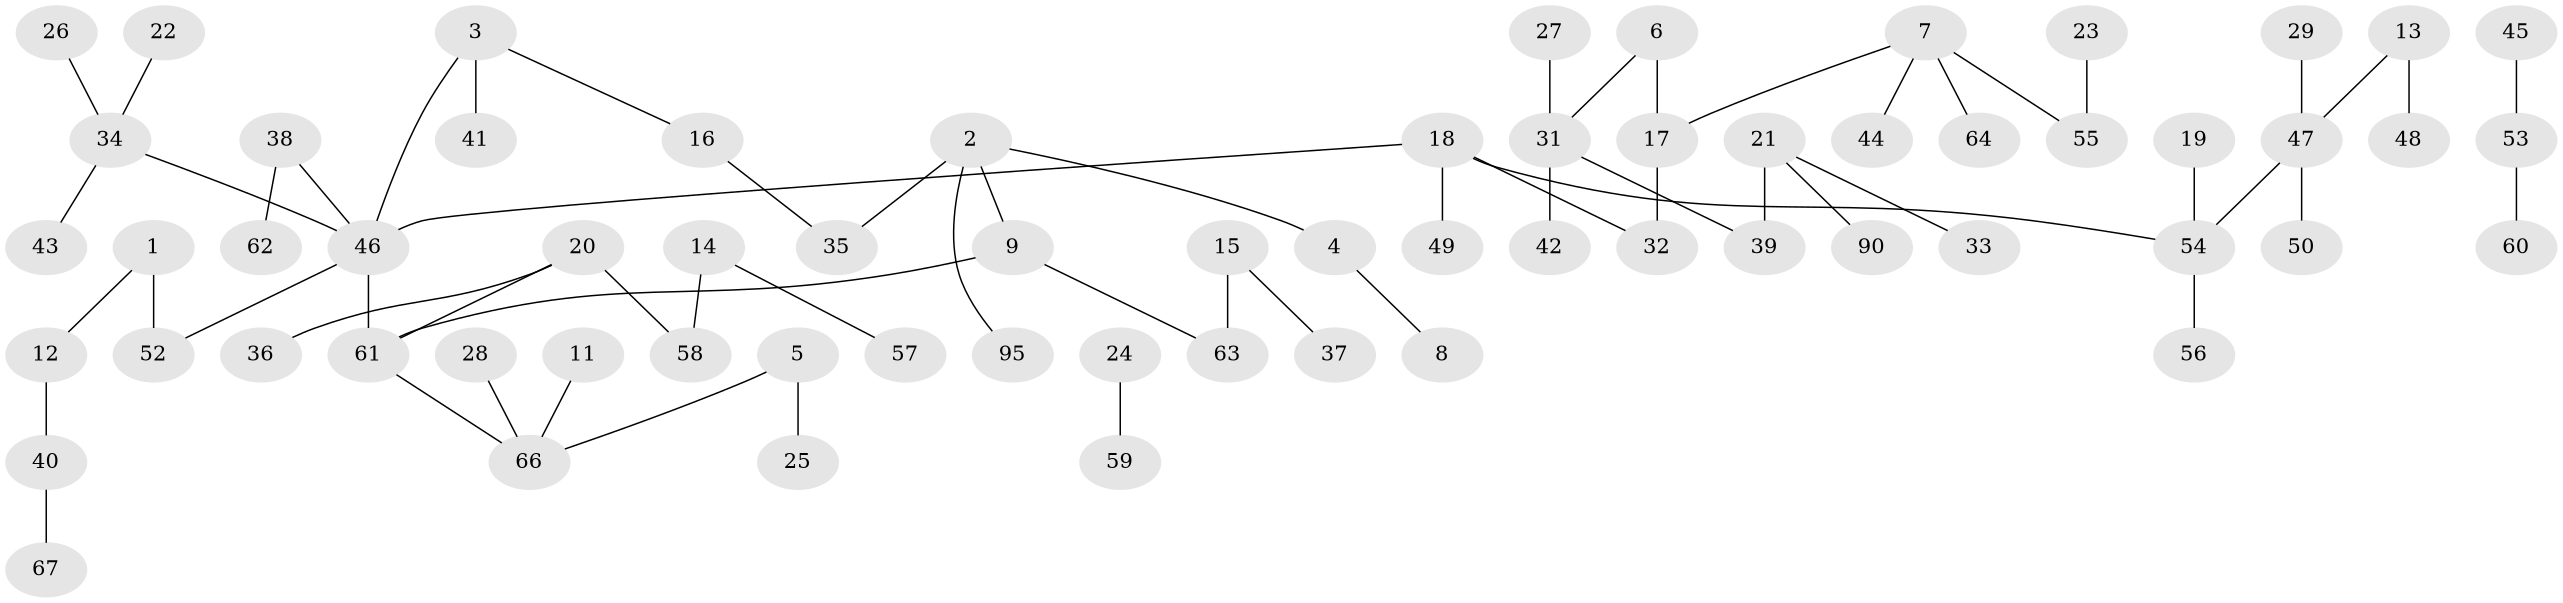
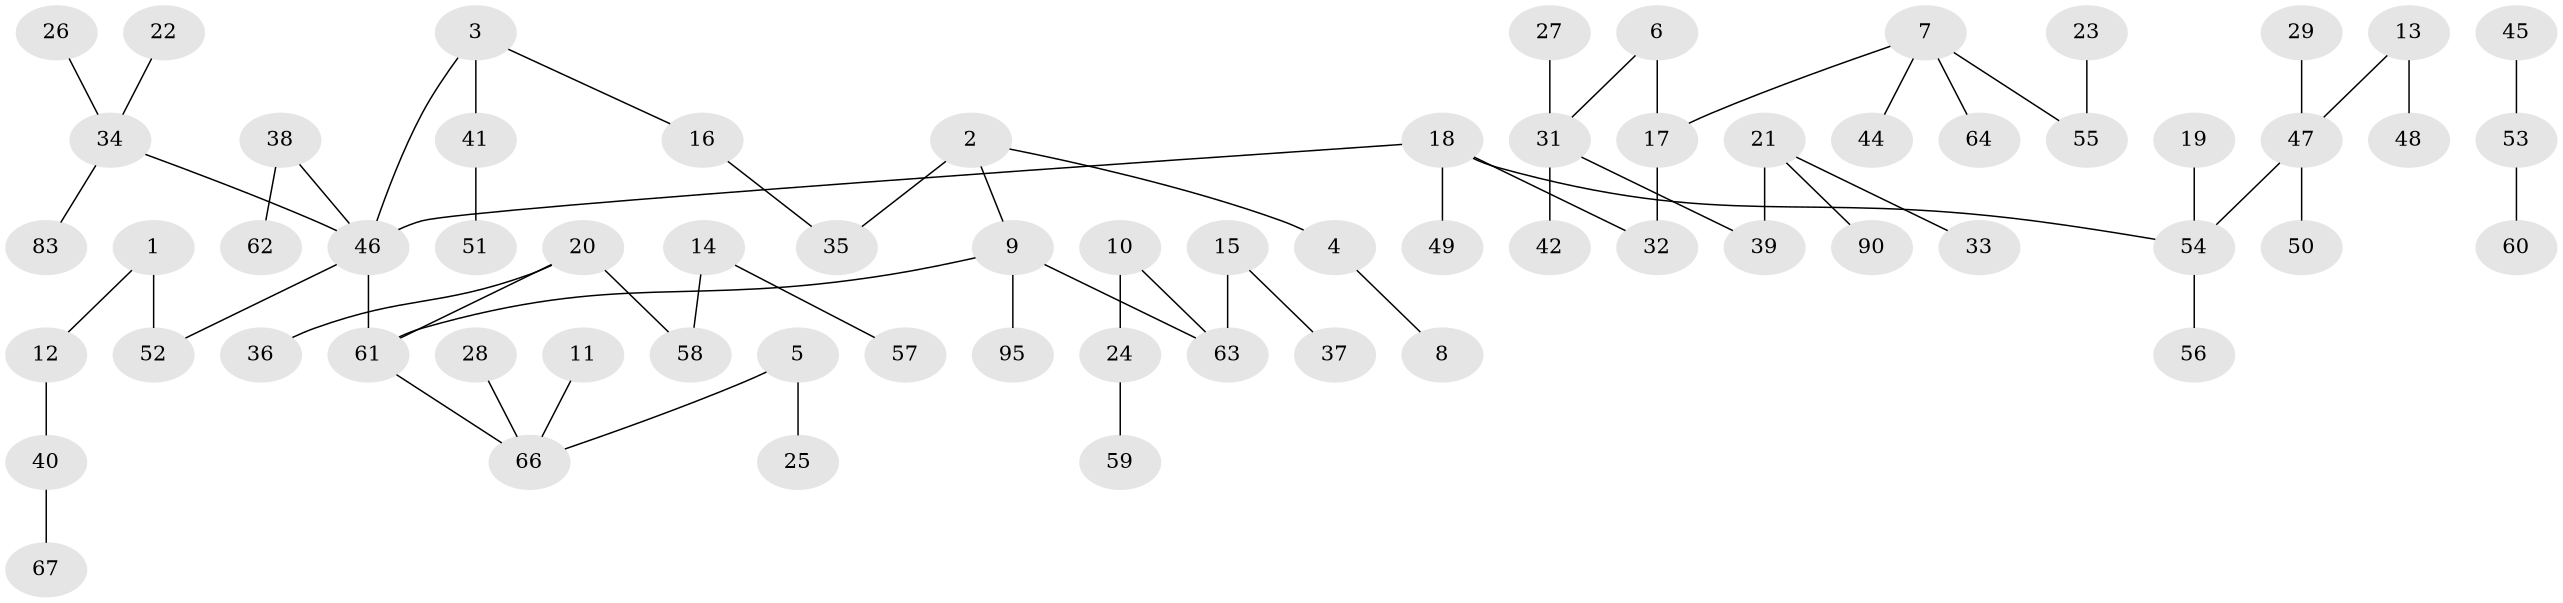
  graph {
    node [color=gray90 style=filled]
    edge [weight=1.0]
    1
    12
    52
    40
    2
    4
    9
    n8 [label=95]
    35
    8
    61
    63
    45
    53
    3
    16
    41
    46
+   51
    5
    25
    66
    6
    17
    31
    32
    39
    42
    7
    44
    55
    64
+   10
    24
    59
    11
    67
    13
    47
    48
    54
    50
    14
    57
    58
    15
    37
    18
    49
    56
    19
    20
    36
    n54 [label=90]
    21
    33
    22
    34
-   43
+   43 [label=83]
    23
    26
    27
    28
    29
    38
    62
    60
    1 -- 12
    1 -- 52
    12 -- 40
    40 -- 67
    2 -- 4
    2 -- 9
-   2 -- n8
+   9 -- n8
    2 -- 35
    4 -- 8
    9 -- 61
    9 -- 63
    61 -- 66
    45 -- 53
    53 -- 60
    3 -- 16
    3 -- 41
    3 -- 46
    16 -- 35
+   41 -- 51
    46 -- 52
    46 -- 61
    5 -- 25
    5 -- 66
    6 -- 17
    6 -- 31
    17 -- 32
    31 -- 39
    31 -- 42
    7 -- 17
    7 -- 44
    7 -- 55
    7 -- 64
+   10 -- 63
+   10 -- 24
    24 -- 59
    11 -- 66
    13 -- 47
    13 -- 48
    47 -- 54
    47 -- 50
    54 -- 56
    14 -- 57
    14 -- 58
    15 -- 63
    15 -- 37
    18 -- 46
    18 -- 32
    18 -- 54
    18 -- 49
    19 -- 54
    20 -- 61
    20 -- 58
    20 -- 36
    21 -- 39
    21 -- n54
    21 -- 33
    22 -- 34
    34 -- 46
    34 -- 43
    23 -- 55
    26 -- 34
    27 -- 31
    28 -- 66
    29 -- 47
    38 -- 46
    38 -- 62
  }
